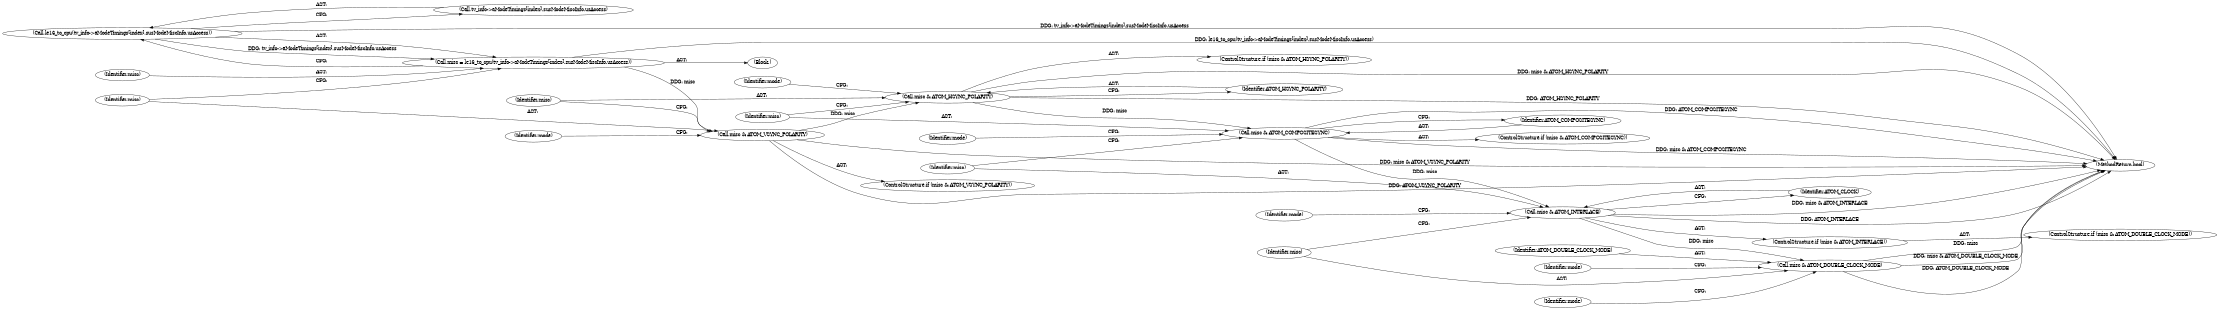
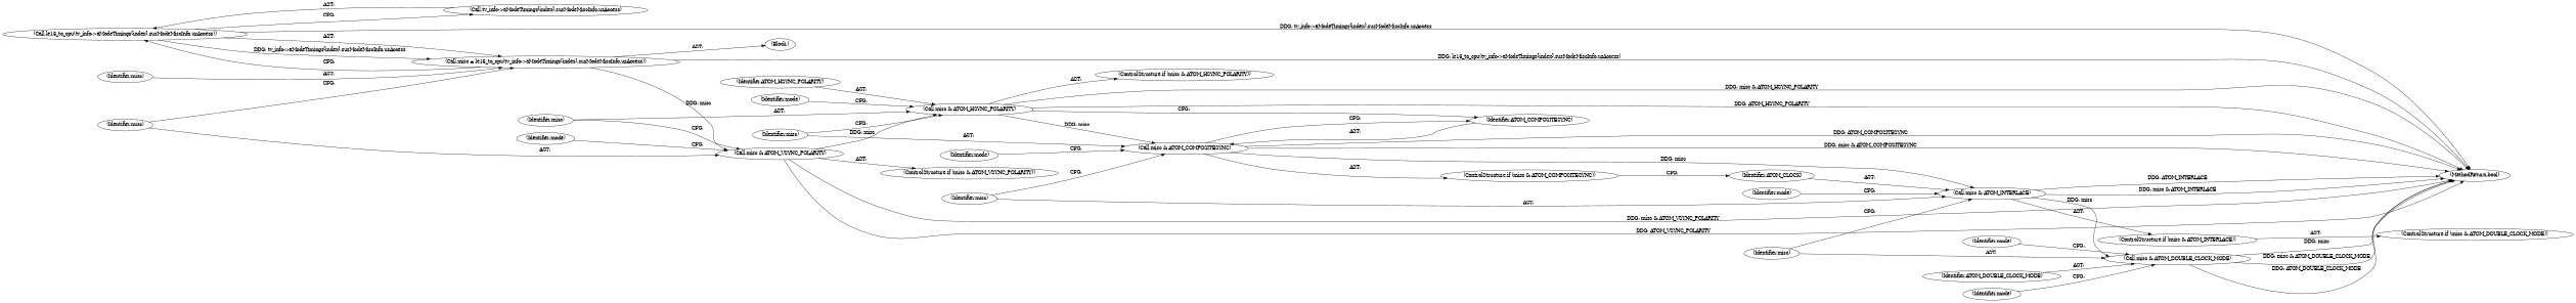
  digraph {
    rankdir=LR
    n1 [label="(Call,le16_to_cpu(tv_info->aModeTimings[index].susModeMiscInfo.usAccess))"]
    n2 [label="(Call,misc = le16_to_cpu(tv_info->aModeTimings[index].susModeMiscInfo.usAccess))"]
    n3 [label="(Call,tv_info->aModeTimings[index].susModeMiscInfo.usAccess)"]
    n4 [label="(MethodReturn,bool)"]
    n5 [label="(Call,misc & ATOM_VSYNC_POLARITY)"]
    n6 [label="(Block,)"]
    n7 [label="(Call,misc & ATOM_HSYNC_POLARITY)"]
    n8 [label="(ControlStructure,if (misc & ATOM_VSYNC_POLARITY))"]
    n9 [label="(Call,misc & ATOM_COMPOSITESYNC)"]
    n10 [label="(ControlStructure,if (misc & ATOM_HSYNC_POLARITY))"]
    n11 [label="(Identifier,ATOM_HSYNC_POLARITY)"]
    n12 [label="(Call,misc & ATOM_INTERLACE)"]
    n13 [label="(ControlStructure,if (misc & ATOM_COMPOSITESYNC))"]
    n14 [label="(Identifier,ATOM_COMPOSITESYNC)"]
    n15 [label="(Call,misc & ATOM_DOUBLE_CLOCK_MODE)"]
    n16 [label="(Identifier,ATOM_CLOCK)"]
    n17 [label="(ControlStructure,if (misc & ATOM_INTERLACE))"]
    n18 [label="(ControlStructure,if (misc & ATOM_DOUBLE_CLOCK_MODE))"]
    n19 [label="(Identifier,ATOM_DOUBLE_CLOCK_MODE)"]
    n20 [label="(Identifier,misc)"]
    n21 [label="(Identifier,misc)"]
    n22 [label="(Identifier,misc)"]
    n23 [label="(Identifier,mode)"]
    n24 [label="(Identifier,mode)"]
    n25 [label="(Identifier,mode)"]
    n26 [label="(Identifier,mode)"]
    n27 [label="(Identifier,misc)"]
    n28 [label="(Identifier,mode)"]
    n29 [label="(Identifier,misc)"]
    n30 [label="(Identifier,misc)"]
    n31 [label="(Identifier,mode)"]
    n1 -> n2 [label="AST: "]
    n1 -> n2 [label="DDG: tv_info->aModeTimings[index].susModeMiscInfo.usAccess"]
    n1 -> n3 [label="CFG: "]
    n1 -> n4 [label="DDG: tv_info->aModeTimings[index].susModeMiscInfo.usAccess"]
    n2 -> n1 [label="CFG: "]
    n2 -> n4 [label="DDG: le16_to_cpu(tv_info->aModeTimings[index].susModeMiscInfo.usAccess)"]
    n2 -> n5 [label="DDG: misc"]
    n2 -> n6 [label="AST: "]
    n3 -> n1 [label="AST: "]
    n5 -> n4 [label="DDG: ATOM_VSYNC_POLARITY"]
    n5 -> n4 [label="DDG: misc & ATOM_VSYNC_POLARITY"]
    n5 -> n7 [label="DDG: misc"]
    n5 -> n8 [label="AST: "]
    n7 -> n4 [label="DDG: misc & ATOM_HSYNC_POLARITY"]
    n7 -> n4 [label="DDG: ATOM_HSYNC_POLARITY"]
    n7 -> n9 [label="DDG: misc"]
    n7 -> n10 [label="AST: "]
-   n7 -> n11 [label="CFG: "]
+   n7 -> n14 [label="CFG: "]
    n9 -> n4 [label="DDG: ATOM_COMPOSITESYNC"]
    n9 -> n4 [label="DDG: misc & ATOM_COMPOSITESYNC"]
    n9 -> n12 [label="DDG: misc"]
    n9 -> n13 [label="AST: "]
    n9 -> n14 [label="CFG: "]
    n11 -> n7 [label="AST: "]
    n12 -> n4 [label="DDG: ATOM_INTERLACE"]
    n12 -> n4 [label="DDG: misc & ATOM_INTERLACE"]
    n12 -> n15 [label="DDG: misc"]
-   n12 -> n16 [label="CFG: "]
+   n13 -> n16 [label="CFG: "]
    n12 -> n17 [label="AST: "]
    n14 -> n9 [label="AST: "]
    n15 -> n4 [label="DDG: misc & ATOM_DOUBLE_CLOCK_MODE"]
    n15 -> n4 [label="DDG: ATOM_DOUBLE_CLOCK_MODE"]
    n15 -> n4 [label="DDG: misc"]
    n16 -> n12 [label="AST: "]
    n17 -> n18 [label="AST: "]
    n19 -> n15 [label="AST: "]
    n20 -> n2 [label="AST: "]
    n21 -> n12 [label="CFG: "]
    n21 -> n15 [label="AST: "]
    n22 -> n9 [label="CFG: "]
    n22 -> n12 [label="AST: "]
    n23 -> n5 [label="CFG: "]
    n24 -> n9 [label="CFG: "]
    n25 -> n15 [label="CFG: "]
    n26 -> n15 [label="CFG: "]
    n27 -> n2 [label="CFG: "]
    n27 -> n5 [label="AST: "]
    n28 -> n7 [label="CFG: "]
    n29 -> n7 [label="CFG: "]
    n29 -> n9 [label="AST: "]
    n30 -> n5 [label="CFG: "]
    n30 -> n7 [label="AST: "]
    n31 -> n12 [label="CFG: "]
  }
